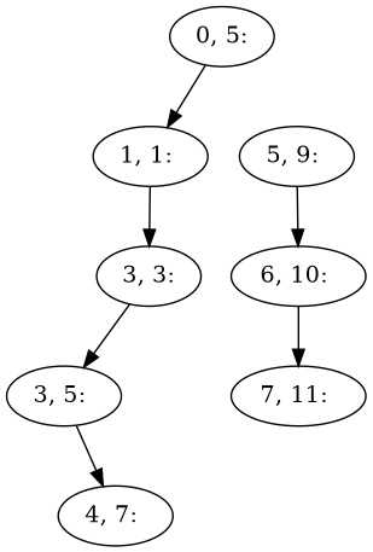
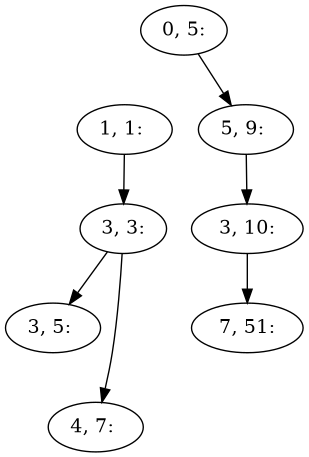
  digraph {
    n1 [label="0, 5:"]
    n2 [label="1, 1: "]
    n3 [label="3, 3:"]
    n4 [label="3, 5: "]
    n5 [label="4, 7: "]
    n6 [label="5, 9: "]
-   n7 [label="6, 10: "]
-   n8 [label="7, 11: "]
-   n1 -> n2
+   n7 [label="3, 10:"]
+   n8 [label="7, 51:"]
+   n1 -> n6
    n2 -> n3
    n3 -> n4
-   n4 -> n5
+   n3 -> n5
    n6 -> n7
    n7 -> n8
  }
